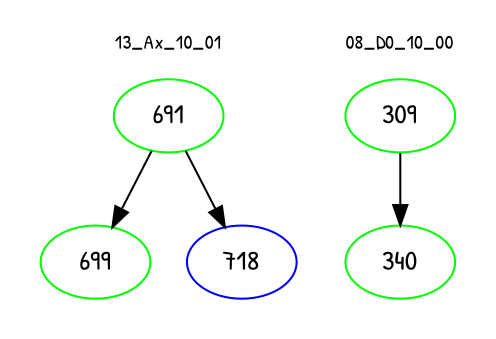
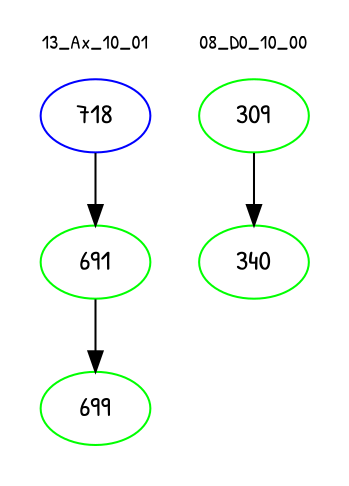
  digraph {
    fontname="Patrick Hand"
    node [color=green fontname="Patrick Hand"]
    edge [color=black fontname="Patrick Hand"]
    n1 [label=691]
    n2 [label=699]
    n3 [color=blue label=718]
    n4 [label=309]
    n5 [label=340]
    subgraph cluster_1 {
      color=white
      fontsize=10
      label="13_Ax_10_01"
      n1
      n2
      n3
    }
    subgraph cluster_2 {
      color=white
      fontsize=10
      label="08_D0_10_00"
      n4
      n5
    }
    n1 -> n2
-   n1 -> n3
+   n3 -> n1
    n4 -> n5
  }
